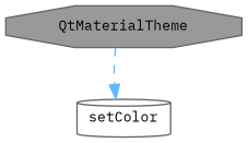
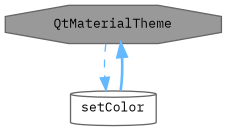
  digraph {
    rankdir=TB
    fontname="IBM Plex Mono"
    node [fontname="IBM Plex Mono" fontsize=10 style=filled]
    edge [color=steelblue1 fontname="IBM Plex Mono" fontsize=10 labelfontname=Helvetica labelfontsize=10]
    n1 [color=gray40 fillcolor=grey60 fontcolor=black height=0.2 label=QtMaterialTheme shape=octagon width=0.4]
    n2 [color=grey40 fillcolor=white height=0.2 label=setColor shape=cylinder width=0.4]
    n1 -> n2 [style=dashed]
+   n2 -> n1 [style=bold]
  }
